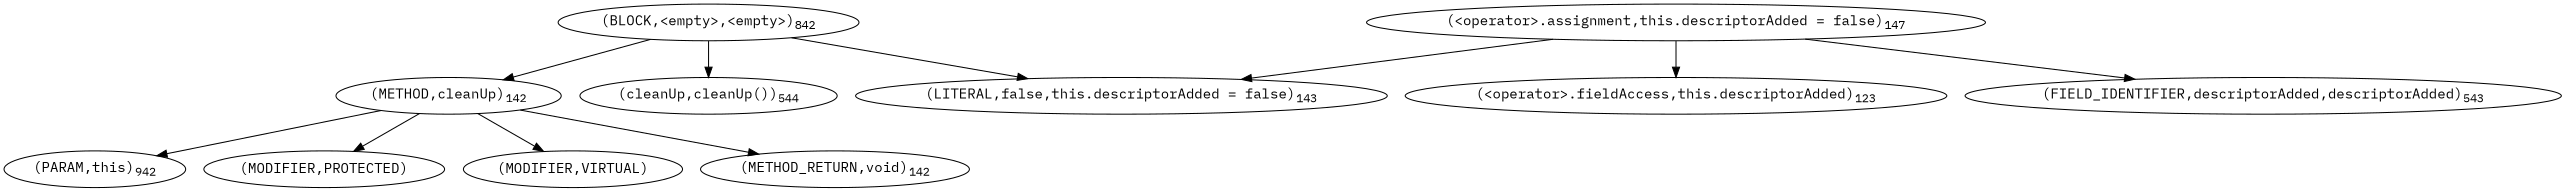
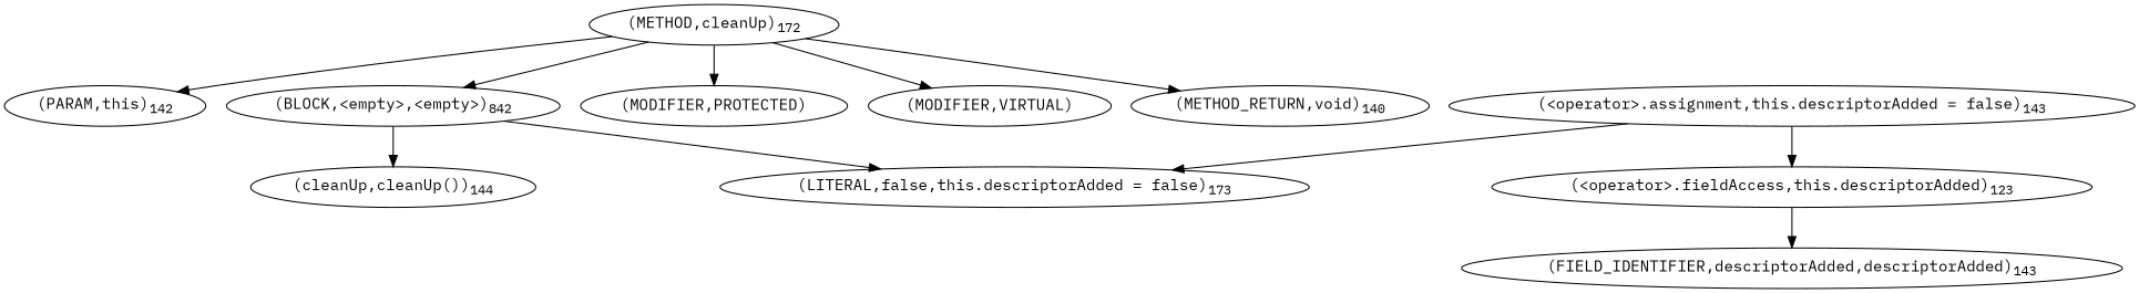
  digraph {
    fontname="IBM Plex Mono"
    node [fontname="IBM Plex Mono"]
    edge [fontname="IBM Plex Mono"]
-   n1 [label=<(METHOD,cleanUp)<SUB>142</SUB>>]
-   n2 [label=<(PARAM,this)<SUB>942</SUB>>]
+   n1 [label=<(METHOD,cleanUp)<SUB>172</SUB>>]
+   n2 [label=<(PARAM,this)<SUB>142</SUB>>]
    n3 [label=<(BLOCK,&lt;empty&gt;,&lt;empty&gt;)<SUB>842</SUB>>]
    n4 [label=<(MODIFIER,PROTECTED)>]
    n5 [label=<(MODIFIER,VIRTUAL)>]
-   n6 [label=<(METHOD_RETURN,void)<SUB>142</SUB>>]
-   n7 [label=<(cleanUp,cleanUp())<SUB>544</SUB>>]
-   n8 [label=<(LITERAL,false,this.descriptorAdded = false)<SUB>143</SUB>>]
-   n9 [label=<(&lt;operator&gt;.assignment,this.descriptorAdded = false)<SUB>147</SUB>>]
+   n6 [label=<(METHOD_RETURN,void)<SUB>140</SUB>>]
+   n7 [label=<(cleanUp,cleanUp())<SUB>144</SUB>>]
+   n8 [label=<(LITERAL,false,this.descriptorAdded = false)<SUB>173</SUB>>]
+   n9 [label=<(&lt;operator&gt;.assignment,this.descriptorAdded = false)<SUB>143</SUB>>]
    n10 [label=<(&lt;operator&gt;.fieldAccess,this.descriptorAdded)<SUB>123</SUB>>]
-   n11 [label=<(FIELD_IDENTIFIER,descriptorAdded,descriptorAdded)<SUB>543</SUB>>]
+   n11 [label=<(FIELD_IDENTIFIER,descriptorAdded,descriptorAdded)<SUB>143</SUB>>]
    n1 -> n2
-   n3 -> n1
+   n1 -> n3
    n1 -> n4
    n1 -> n5
    n1 -> n6
    n3 -> n7
    n3 -> n8
    n9 -> n8
    n9 -> n10
-   n9 -> n11
+   n10 -> n11
  }
